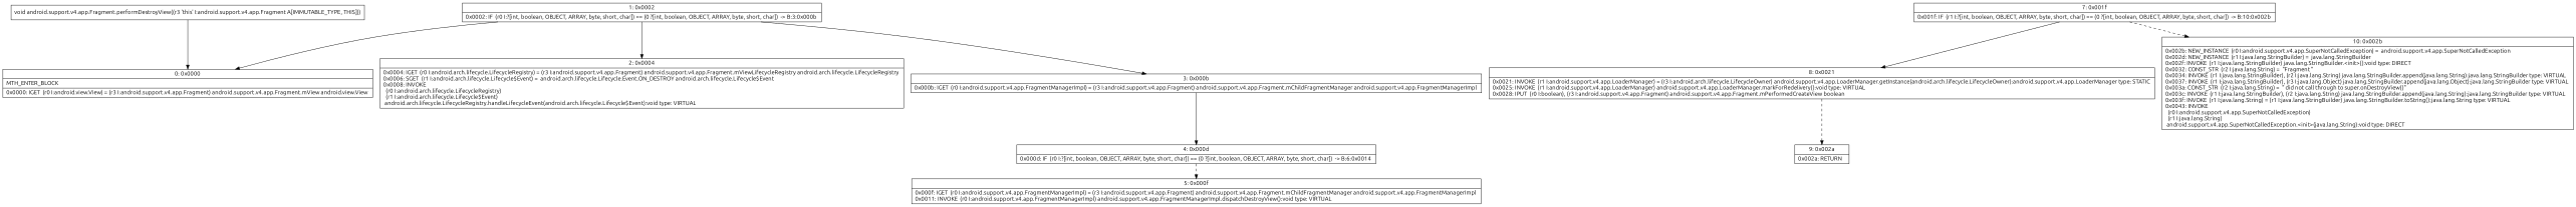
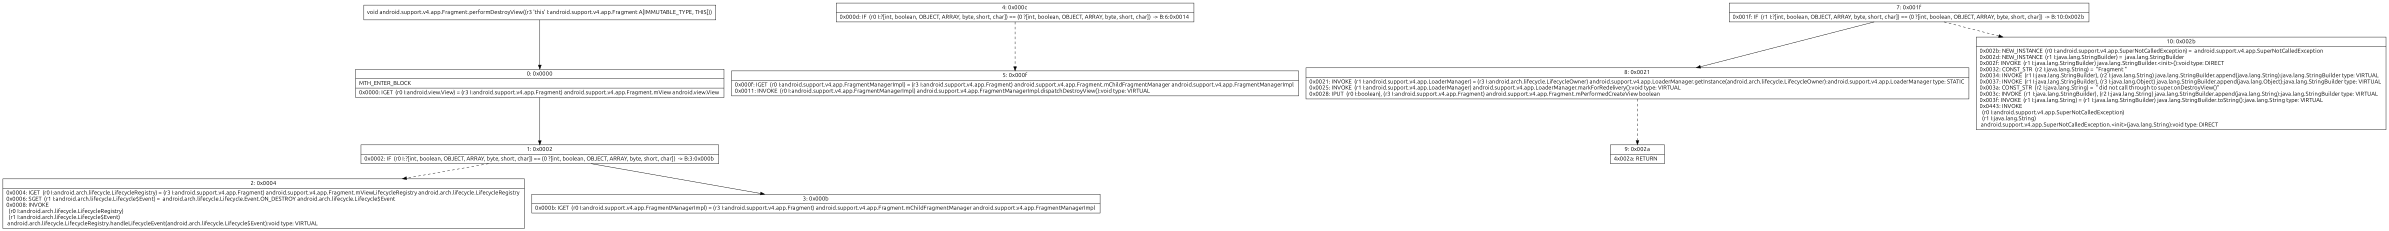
  digraph {
    fontname=Ubuntu
    node [fontname=Ubuntu shape=record]
    edge [fontname=Ubuntu]
    n1 [label="{0\:\ 0x0000|MTH_ENTER_BLOCK\l|0x0000: IGET  (r0 I:android.view.View) = (r3 I:android.support.v4.app.Fragment) android.support.v4.app.Fragment.mView android.view.View \l}"]
    n2 [label="{1\:\ 0x0002|0x0002: IF  (r0 I:?[int, boolean, OBJECT, ARRAY, byte, short, char]) == (0 ?[int, boolean, OBJECT, ARRAY, byte, short, char])  \-\> B:3:0x000b \l}"]
    n3 [label="{2\:\ 0x0004|0x0004: IGET  (r0 I:android.arch.lifecycle.LifecycleRegistry) = (r3 I:android.support.v4.app.Fragment) android.support.v4.app.Fragment.mViewLifecycleRegistry android.arch.lifecycle.LifecycleRegistry \l0x0006: SGET  (r1 I:android.arch.lifecycle.Lifecycle$Event) =  android.arch.lifecycle.Lifecycle.Event.ON_DESTROY android.arch.lifecycle.Lifecycle$Event \l0x0008: INVOKE  \l  (r0 I:android.arch.lifecycle.LifecycleRegistry)\l  (r1 I:android.arch.lifecycle.Lifecycle$Event)\l android.arch.lifecycle.LifecycleRegistry.handleLifecycleEvent(android.arch.lifecycle.Lifecycle$Event):void type: VIRTUAL \l}"]
    n4 [label="{3\:\ 0x000b|0x000b: IGET  (r0 I:android.support.v4.app.FragmentManagerImpl) = (r3 I:android.support.v4.app.Fragment) android.support.v4.app.Fragment.mChildFragmentManager android.support.v4.app.FragmentManagerImpl \l}"]
    n5 [label="{4\:\ 0x000d|0x000d: IF  (r0 I:?[int, boolean, OBJECT, ARRAY, byte, short, char]) == (0 ?[int, boolean, OBJECT, ARRAY, byte, short, char])  \-\> B:6:0x0014 \l}"]
    n6 [label="{5\:\ 0x000f|0x000f: IGET  (r0 I:android.support.v4.app.FragmentManagerImpl) = (r3 I:android.support.v4.app.Fragment) android.support.v4.app.Fragment.mChildFragmentManager android.support.v4.app.FragmentManagerImpl \l0x0011: INVOKE  (r0 I:android.support.v4.app.FragmentManagerImpl) android.support.v4.app.FragmentManagerImpl.dispatchDestroyView():void type: VIRTUAL \l}"]
    n7 [label="{7\:\ 0x001f|0x001f: IF  (r1 I:?[int, boolean, OBJECT, ARRAY, byte, short, char]) == (0 ?[int, boolean, OBJECT, ARRAY, byte, short, char])  \-\> B:10:0x002b \l}"]
    n8 [label="{8\:\ 0x0021|0x0021: INVOKE  (r1 I:android.support.v4.app.LoaderManager) = (r3 I:android.arch.lifecycle.LifecycleOwner) android.support.v4.app.LoaderManager.getInstance(android.arch.lifecycle.LifecycleOwner):android.support.v4.app.LoaderManager type: STATIC \l0x0025: INVOKE  (r1 I:android.support.v4.app.LoaderManager) android.support.v4.app.LoaderManager.markForRedelivery():void type: VIRTUAL \l0x0028: IPUT  (r0 I:boolean), (r3 I:android.support.v4.app.Fragment) android.support.v4.app.Fragment.mPerformedCreateView boolean \l}"]
-   n9 [label="{10\:\ 0x002b|0x002b: NEW_INSTANCE  (r0 I:android.support.v4.app.SuperNotCalledException) =  android.support.v4.app.SuperNotCalledException \l0x002d: NEW_INSTANCE  (r1 I:java.lang.StringBuilder) =  java.lang.StringBuilder \l0x002f: INVOKE  (r1 I:java.lang.StringBuilder) java.lang.StringBuilder.\<init\>():void type: DIRECT \l0x0032: CONST_STR  (r2 I:java.lang.String) =  \"Fragment \" \l0x0034: INVOKE  (r1 I:java.lang.StringBuilder), (r2 I:java.lang.String) java.lang.StringBuilder.append(java.lang.String):java.lang.StringBuilder type: VIRTUAL \l0x0037: INVOKE  (r1 I:java.lang.StringBuilder), (r3 I:java.lang.Object) java.lang.StringBuilder.append(java.lang.Object):java.lang.StringBuilder type: VIRTUAL \l0x003a: CONST_STR  (r2 I:java.lang.String) =  \" did not call through to super.onDestroyView()\" \l0x003c: INVOKE  (r1 I:java.lang.StringBuilder), (r2 I:java.lang.String) java.lang.StringBuilder.append(java.lang.String):java.lang.StringBuilder type: VIRTUAL \l0x003f: INVOKE  (r1 I:java.lang.String) = (r1 I:java.lang.StringBuilder) java.lang.StringBuilder.toString():java.lang.String type: VIRTUAL \l0x0043: INVOKE  \l  (r0 I:android.support.v4.app.SuperNotCalledException)\l  (r1 I:java.lang.String)\l android.support.v4.app.SuperNotCalledException.\<init\>(java.lang.String):void type: DIRECT \l}"]
-   n10 [label="{9\:\ 0x002a|0x002a: RETURN   \l}"]
+   n9 [label="{10\:\ 0x002b|0x002b: NEW_INSTANCE  (r0 I:android.support.v4.app.SuperNotCalledException) =  android.support.v4.app.SuperNotCalledException \l0x002d: NEW_INSTANCE  (r1 I:java.lang.StringBuilder) =  java.lang.StringBuilder \l0x002f: INVOKE  (r1 I:java.lang.StringBuilder) java.lang.StringBuilder.\<init\>():void type: DIRECT \l0x0032: CONST_STR  (r2 I:java.lang.String) =  \"Fragment \" \l0x0034: INVOKE  (r1 I:java.lang.StringBuilder), (r2 I:java.lang.String) java.lang.StringBuilder.append(java.lang.String):java.lang.StringBuilder type: VIRTUAL \l0x0037: INVOKE  (r1 I:java.lang.StringBuilder), (r3 I:java.lang.Object) java.lang.StringBuilder.append(java.lang.Object):java.lang.StringBuilder type: VIRTUAL \l0x003a: CONST_STR  (r2 I:java.lang.String) =  \" did not call through to super.onDestroyView()\" \l0x003c: INVOKE  (r1 I:java.lang.StringBuilder), (r2 I:java.lang.String) java.lang.StringBuilder.append(java.lang.String):java.lang.StringBuilder type: VIRTUAL \l0x003f: INVOKE  (r1 I:java.lang.String) = (r1 I:java.lang.StringBuilder) java.lang.StringBuilder.toString():java.lang.String type: VIRTUAL \l0x0443: INVOKE  \l  (r0 I:android.support.v4.app.SuperNotCalledException)\l  (r1 I:java.lang.String)\l android.support.v4.app.SuperNotCalledException.\<init\>(java.lang.String):void type: DIRECT \l}"]
+   n10 [label="{9\:\ 0x002a|4x002a: RETURN   \l}"]
    n11 [label="{void android.support.v4.app.Fragment.performDestroyView((r3 'this' I:android.support.v4.app.Fragment A[IMMUTABLE_TYPE, THIS])) }"]
-   n2 -> n1
-   n2 -> n3 [style=solid]
+   n1 -> n2
+   n2 -> n3 [style=dashed]
    n2 -> n4
-   n4 -> n5
    n5 -> n6 [style=dashed]
    n7 -> n8 [style=solid]
    n7 -> n9 [style=dashed]
    n8 -> n10 [style=dashed]
    n11 -> n1
  }
